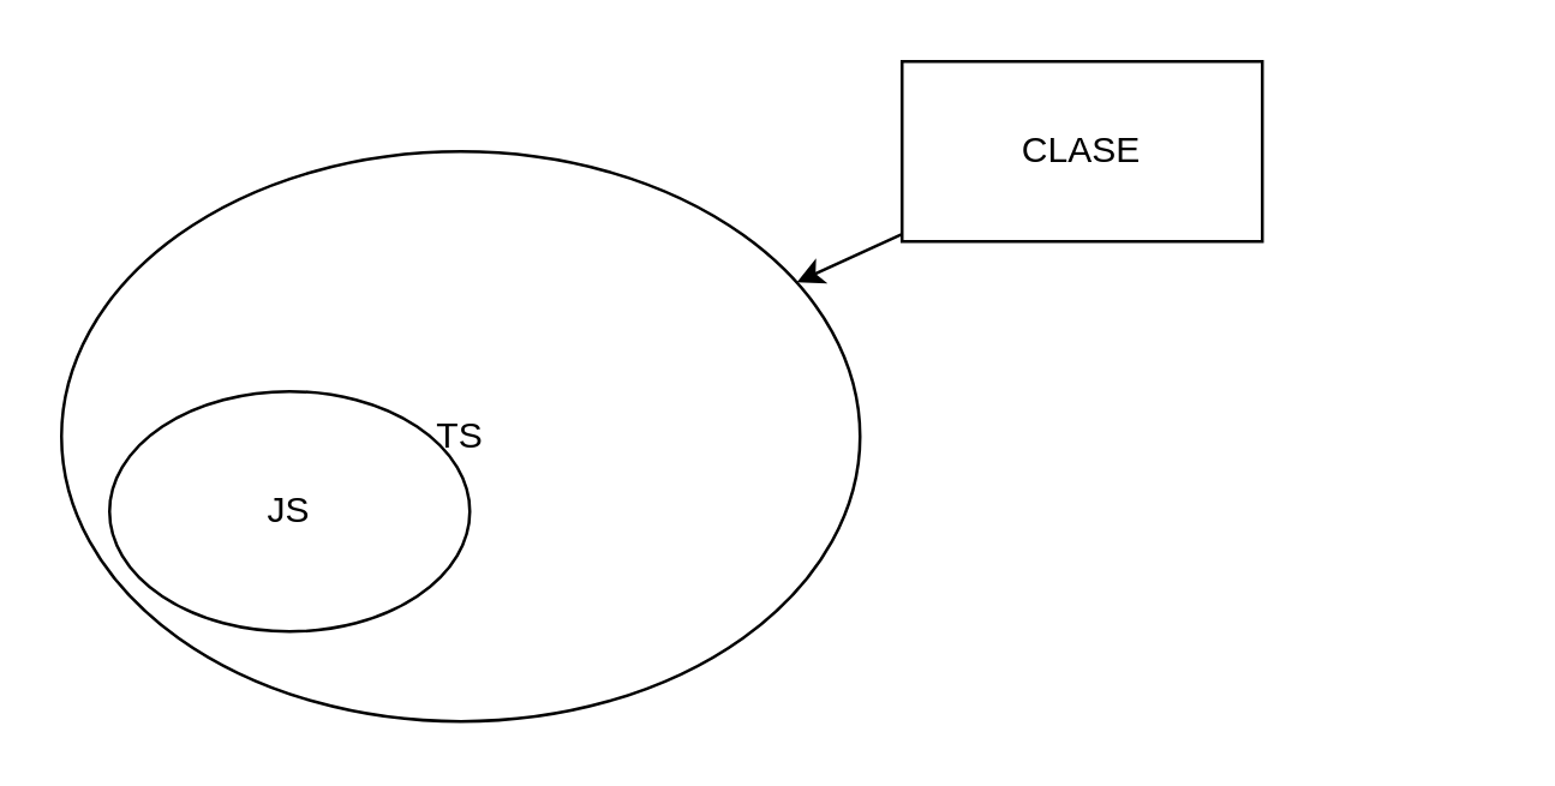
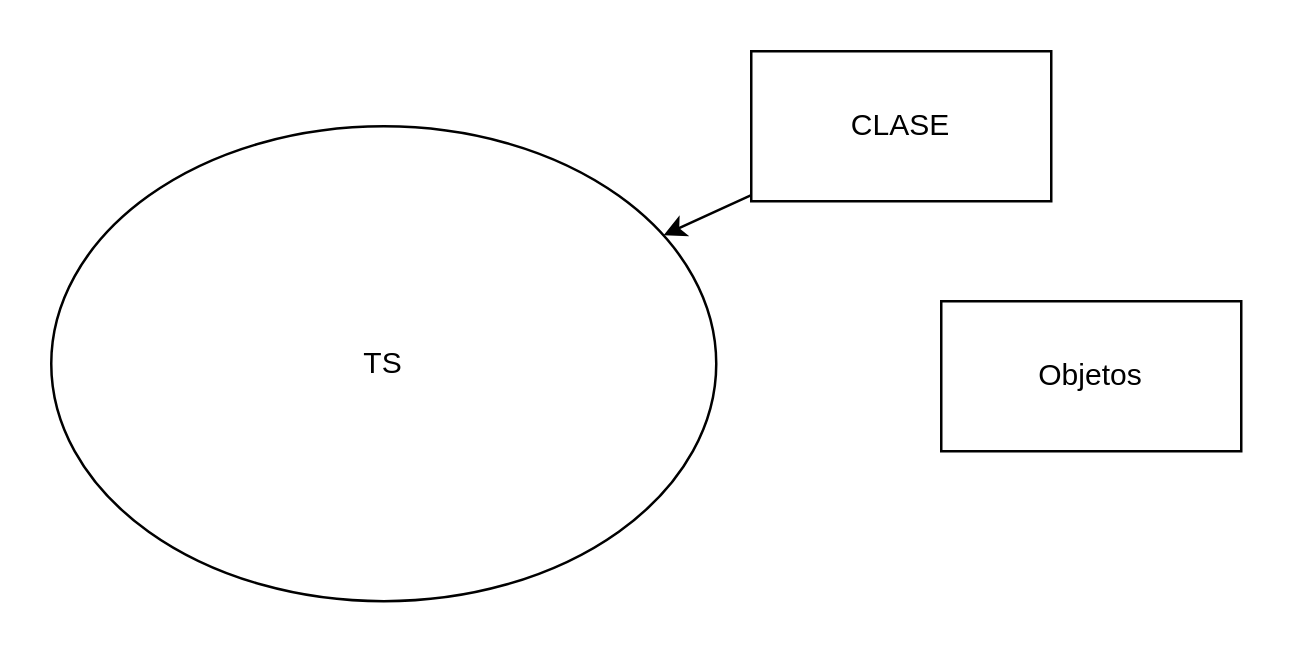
  <mxCell id="0" />
  <mxCell id="1" parent="0" />
  <mxCell id="2" style="edgeStyle=none;html=1;" edge="1" parent="1" source="3" target="6"><mxGeometry relative="1" as="geometry"><mxPoint x="360" y="150" as="targetPoint" /></mxGeometry></mxCell>
  <mxCell id="3" value="CLASE" style="rounded=0;whiteSpace=wrap;html=1;" vertex="1" parent="1"><mxGeometry x="300" y="20" width="120" height="60" as="geometry" /></mxCell>
- <mxCell id="5" value="JS" style="ellipse;whiteSpace=wrap;html=1;" vertex="1" parent="1"><mxGeometry x="36" y="130" width="120" height="80" as="geometry" /></mxCell>
+ <mxCell id="4" value="Objetos" style="rounded=0;whiteSpace=wrap;html=1;" vertex="1" parent="1"><mxGeometry x="376" y="120" width="120" height="60" as="geometry" /></mxCell>
  <mxCell id="6" value="TS" style="ellipse;whiteSpace=wrap;html=1;fillColor=none;" vertex="1" parent="1"><mxGeometry x="20" y="50" width="266" height="190" as="geometry" /></mxCell>
